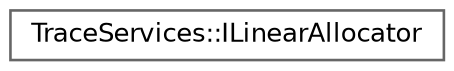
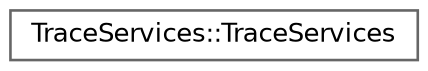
  digraph {
    rankdir=LR
-   n1 [color=grey40 fillcolor=white fontname=Helvetica fontsize=10 height=0.2 label="TraceServices::ILinearAllocator" shape=box style=filled width=0.4]
+   n1 [color=grey40 fillcolor=white fontname=Helvetica fontsize=10 height=0.2 label="TraceServices::TraceServices" shape=box style=filled width=0.4]
  }
